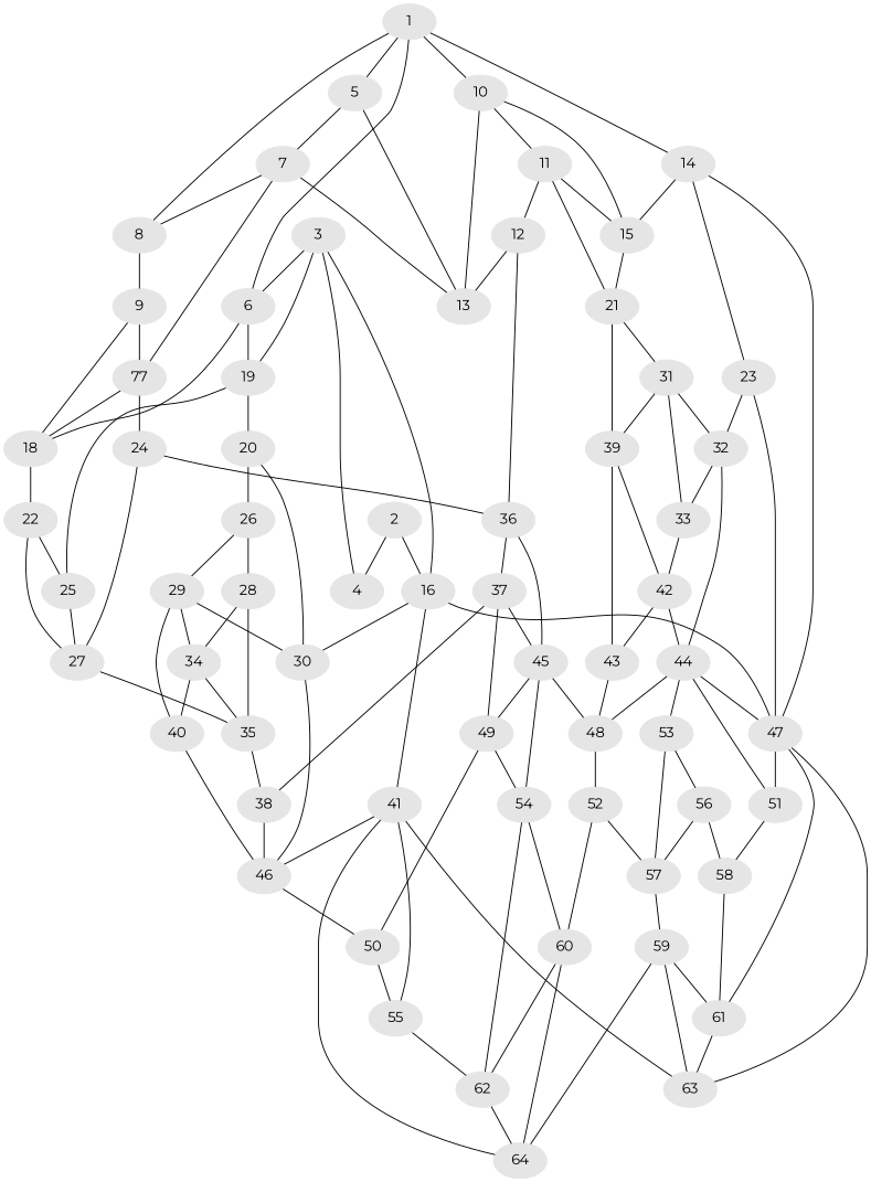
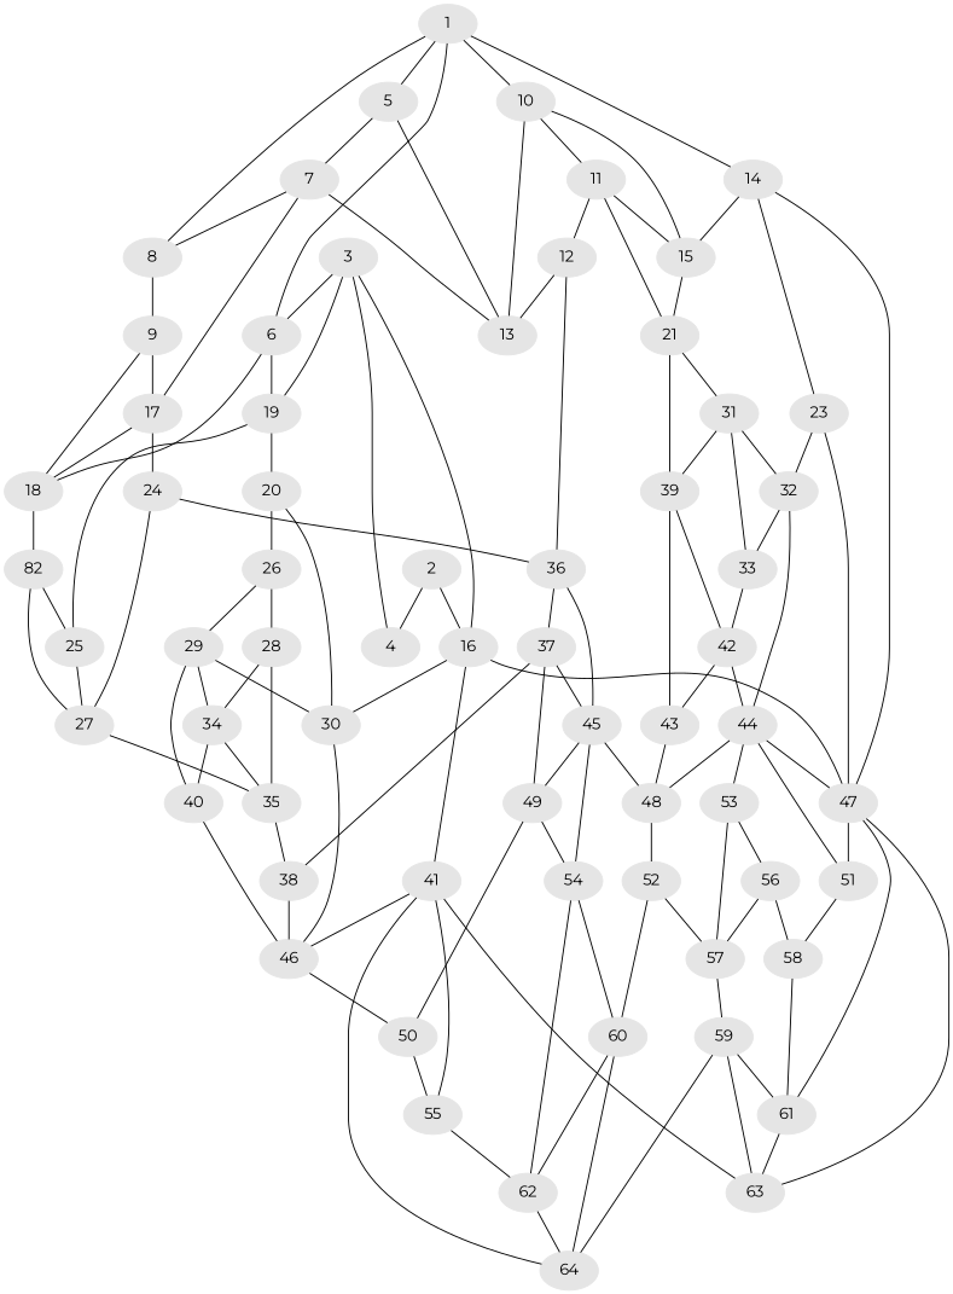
  graph {
    fontname=Montserrat
    node [color=gray90 fontname=Montserrat style=filled]
    edge [fontname=Montserrat weight=1.0]
    1
    5
    6
    8
    10
    14
    7
    13
    19
    18
    9
    11
    15
    23
    47
    2
    4
    16
    30
    41
    3
    20
    25
-   17 [label=77]
-   22
+   17
+   22 [label=82]
    24
    12
    21
    36
    31
    39
    37
    45
    32
    63
    51
    61
    46
    55
    64
    27
    26
    28
    29
    33
    42
    43
    35
    44
    34
    40
    38
    50
    48
    53
    49
    54
    62
    52
    58
    57
    56
    60
    59
    1 -- 5
    1 -- 6
    1 -- 8
    1 -- 10
    1 -- 14
    5 -- 7
    5 -- 13
    6 -- 19
    6 -- 18
    8 -- 9 [weight=2.0]
    10 -- 13
    10 -- 11
    10 -- 15
    14 -- 15
    14 -- 23
    14 -- 47
    7 -- 8
    7 -- 13
    7 -- 17
    19 -- 20
    19 -- 25
    18 -- 22
    9 -- 18
    9 -- 17
    11 -- 15
    11 -- 12
    11 -- 21
    15 -- 21
    23 -- 47 [weight=2.0]
    23 -- 32
    47 -- 63
    47 -- 51
    47 -- 61
    2 -- 4 [weight=2.0]
    2 -- 16
    16 -- 47
    16 -- 30
    16 -- 41
    30 -- 46
    41 -- 63
    41 -- 46
    41 -- 55
    41 -- 64
    3 -- 6
    3 -- 19
    3 -- 4
    3 -- 16
    20 -- 30
    20 -- 26
    25 -- 27
    17 -- 18
    17 -- 24
    22 -- 25
    22 -- 27
    24 -- 36
    24 -- 27
    12 -- 13
    12 -- 36
    21 -- 31
    21 -- 39
    36 -- 37
    36 -- 45
    31 -- 39
    31 -- 32
    31 -- 33
    39 -- 42
    39 -- 43
    37 -- 45
    37 -- 38
    37 -- 49
    45 -- 48 [weight=2.0]
    45 -- 49
    45 -- 54
    32 -- 33
    32 -- 44
    51 -- 58
    61 -- 63
    46 -- 50
    55 -- 62
    27 -- 35
    26 -- 28
    26 -- 29
    28 -- 35
    28 -- 34
    29 -- 30
    29 -- 34
    29 -- 40
    33 -- 42
    42 -- 43
    42 -- 44
    43 -- 48 [weight=2.0]
    35 -- 38
    44 -- 47
    44 -- 51
    44 -- 48
    44 -- 53
    34 -- 35
    34 -- 40
    40 -- 46 [weight=2.0]
    38 -- 46
    50 -- 55 [weight=2.0]
    48 -- 52
    53 -- 57
    53 -- 56
    49 -- 50
    49 -- 54
    54 -- 62
    54 -- 60
    62 -- 64
    52 -- 57
    52 -- 60
    58 -- 61
    57 -- 59
    56 -- 58 [weight=2.0]
    56 -- 57
    60 -- 64
    60 -- 62
    59 -- 63
    59 -- 61
    59 -- 64
  }
